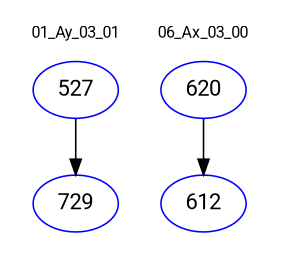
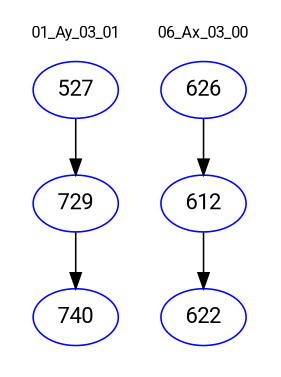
  digraph {
    fontname=Roboto
    node [color=blue fontname=Roboto]
    edge [color=black fontname=Roboto]
    n1 [label=527]
    n2 [label=729]
-   n4 [label=620]
+   n3 [label=740]
+   n4 [label=626]
    n5 [label=612]
+   n6 [label=622]
    subgraph cluster_1 {
      color=white
      fontsize=10
      label="01_Ay_03_01"
      n1
      n2
+     n3
    }
    subgraph cluster_2 {
      color=white
      fontsize=10
      label="06_Ax_03_00"
      n4
      n5
+     n6
    }
    n1 -> n2
+   n2 -> n3
    n4 -> n5
+   n5 -> n6
  }
